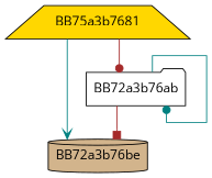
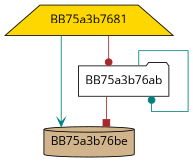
  digraph {
    fontname="Open Sans"
    splines=ortho
    node [fontname="Open Sans" style=filled]
    edge [arrowhead=dot color=teal fontname="Open Sans"]
    n1 [fillcolor=gold label=BB75a3b7681 shape=trapezium]
-   BB75a3b76be [fillcolor=tan shape=cylinder label=BB72a3b76be]
-   BB75a3b76ab [fillcolor=white shape=folder label=BB72a3b76ab]
+   BB75a3b76be [fillcolor=tan shape=cylinder]
+   BB75a3b76ab [fillcolor=white shape=folder]
    n1 -> BB75a3b76be [arrowhead=vee]
    n1 -> BB75a3b76ab [color=brown]
    BB75a3b76ab -> BB75a3b76be [arrowhead=box color=brown]
    BB75a3b76ab -> BB75a3b76ab
  }
